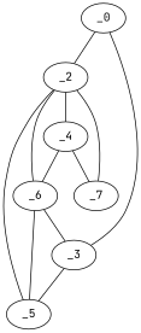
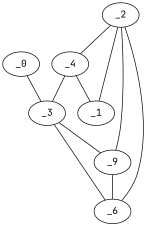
  graph {
    fontname="JetBrains Mono"
    node [fontname="JetBrains Mono" x=123]
    edge [fontname="JetBrains Mono" valence=1]
    _0 [x=5 y=22]
    _2 [x=30 y=7]
    _3 [x=108 y=106]
-   _1 [x=14 y=9 label=_7]
+   _1 [x=14 y=9]
    _4 [y=20]
-   _5 [y=59]
+   _5 [y=59 label=_9]
    _6 [x=124 y=30]
-   _0 -- _2
    _0 -- _3
    _2 -- _4
    _2 -- _5 [valence=2]
    _2 -- _6 [valence=2]
    _3 -- _5
    _1 -- _2
    _4 -- _1
-   _4 -- _6
+   _4 -- _3
    _5 -- _6
    _6 -- _3 [valence=2]
  }
